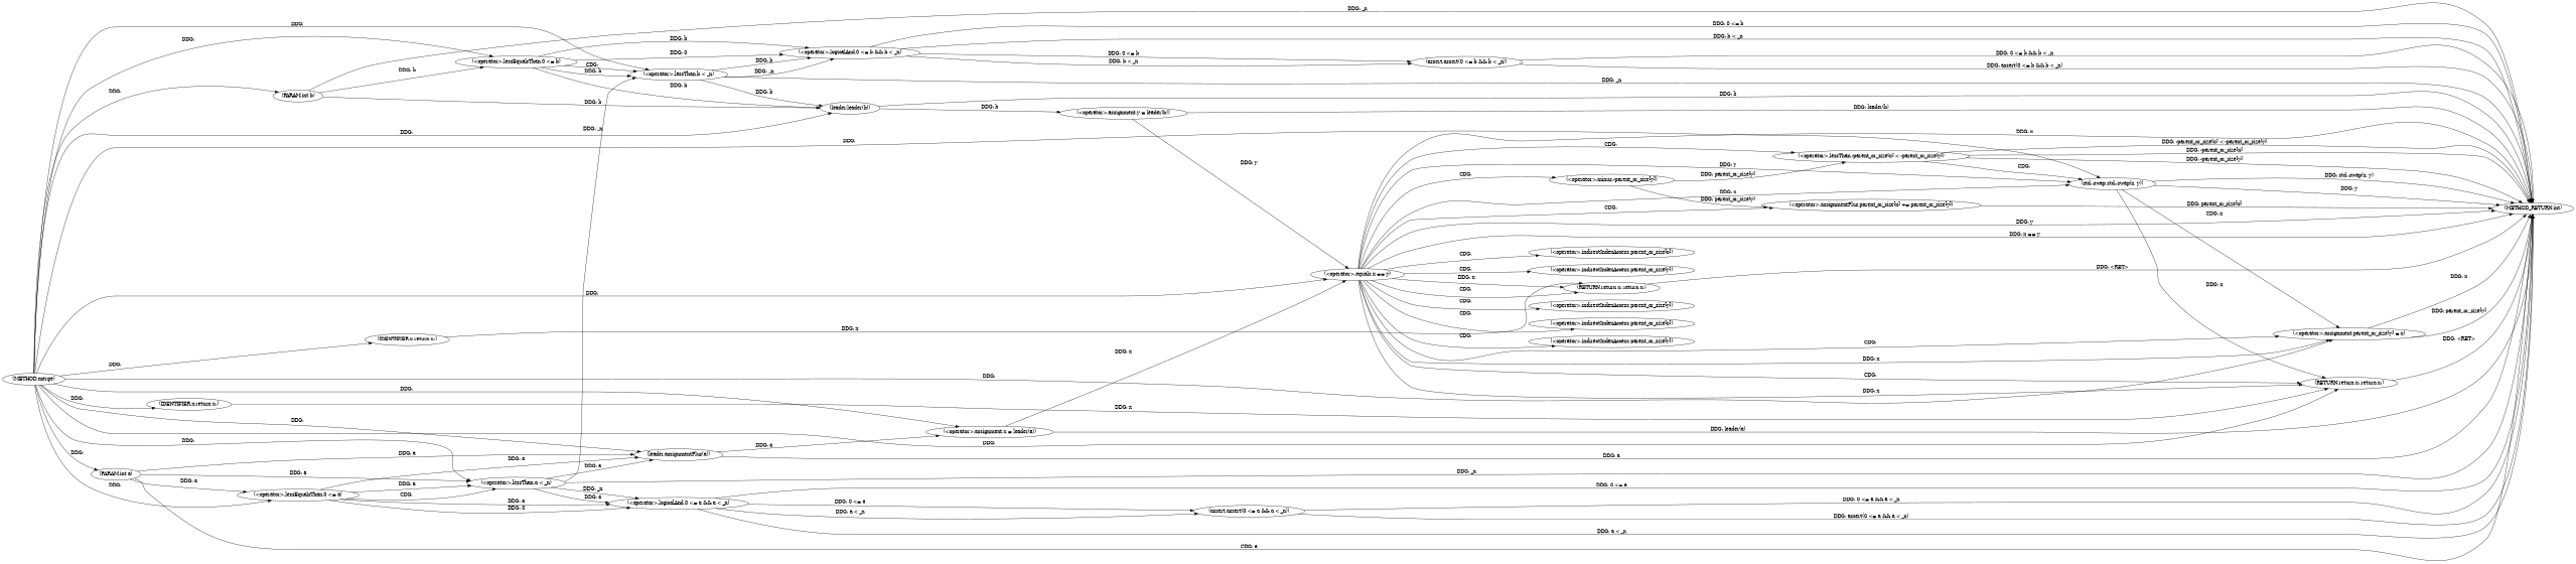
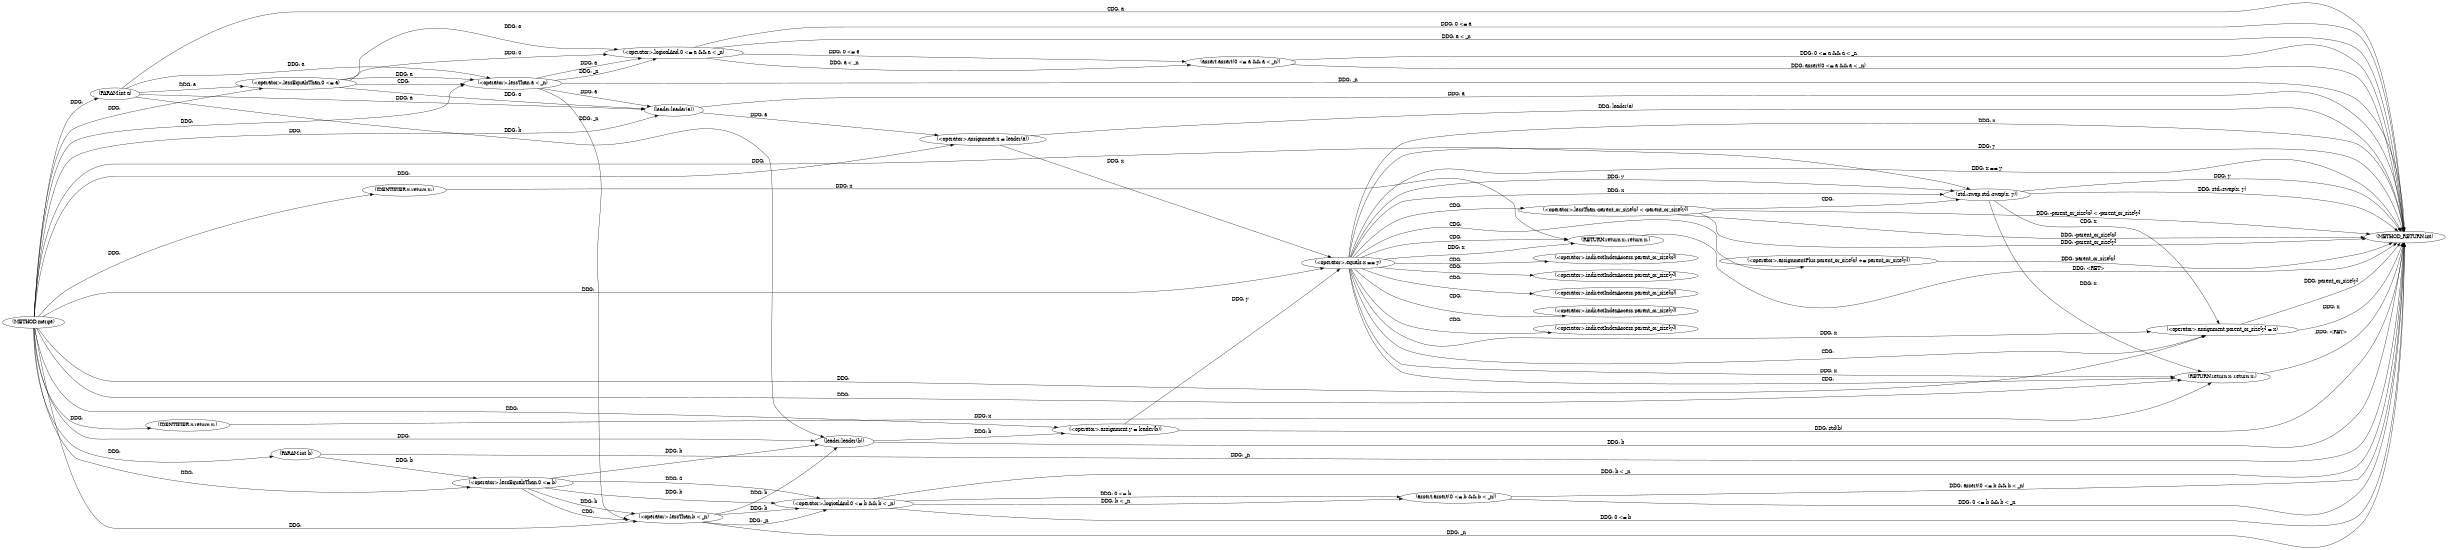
  digraph {
    rankdir=LR
    n1 [label="(METHOD,merge)"]
    n2 [label="(PARAM,int a)"]
    n3 [label="(PARAM,int b)"]
    n4 [label="(<operator>.assignment,x = leader(a))"]
    n5 [label="(<operator>.assignment,y = leader(b))"]
    n6 [label="(<operator>.assignment,parent_or_size[y] = x)"]
    n7 [label="(RETURN,return x;,return x;)"]
    n8 [label="(<operator>.equals,x == y)"]
    n9 [label="(std::swap,std::swap(x, y))"]
    n10 [label="(IDENTIFIER,x,return x;)"]
-   n11 [label="(leader,assignmentPlus(a))"]
+   n11 [label="(leader,leader(a))"]
    n12 [label="(leader,leader(b))"]
    n13 [label="(IDENTIFIER,x,return x;)"]
    n14 [label="(<operator>.lessEqualsThan,0 <= a)"]
    n15 [label="(<operator>.lessThan,a < _n)"]
    n16 [label="(<operator>.lessEqualsThan,0 <= b)"]
    n17 [label="(<operator>.lessThan,b < _n)"]
    n18 [label="(METHOD_RETURN,int)"]
    n19 [label="(<operator>.assignmentPlus,parent_or_size[x] += parent_or_size[y])"]
    n20 [label="(RETURN,return x;,return x;)"]
    n21 [label="(<operator>.lessThan,-parent_or_size[x] < -parent_or_size[y])"]
-   n22 [label="(<operator>.minus,-parent_or_size[y])"]
    n23 [label="(<operator>.indirectIndexAccess,parent_or_size[x])"]
    n24 [label="(<operator>.indirectIndexAccess,parent_or_size[y])"]
    n25 [label="(<operator>.indirectIndexAccess,parent_or_size[y])"]
    n26 [label="(<operator>.indirectIndexAccess,parent_or_size[x])"]
    n27 [label="(<operator>.indirectIndexAccess,parent_or_size[y])"]
    n28 [label="(<operator>.logicalAnd,0 <= a && a < _n)"]
    n29 [label="(<operator>.logicalAnd,0 <= b && b < _n)"]
    n30 [label="(assert,assert(0 <= a && a < _n))"]
    n31 [label="(assert,assert(0 <= b && b < _n))"]
    n1 -> n2 [label="DDG: "]
    n1 -> n3 [label="DDG: "]
    n1 -> n4 [label="DDG: "]
+   n1 -> n5 [label="DDG: "]
    n1 -> n6 [label="DDG: "]
    n1 -> n7 [label="DDG: "]
    n1 -> n8 [label="DDG: "]
    n1 -> n9 [label="DDG: "]
    n1 -> n10 [label="DDG: "]
    n1 -> n11 [label="DDG: "]
    n1 -> n12 [label="DDG: "]
    n1 -> n13 [label="DDG: "]
    n1 -> n14 [label="DDG: "]
    n1 -> n15 [label="DDG: "]
    n1 -> n16 [label="DDG: "]
    n1 -> n17 [label="DDG: "]
    n2 -> n11 [label="DDG: a"]
    n2 -> n14 [label="DDG: a"]
    n2 -> n15 [label="DDG: a"]
    n2 -> n18 [label="CDG: a"]
-   n3 -> n12 [label="DDG: b"]
+   n2 -> n12 [label="DDG: b"]
    n3 -> n16 [label="DDG: b"]
    n3 -> n18 [label="DDG: _n"]
    n4 -> n8 [label="DDG: x"]
    n4 -> n18 [label="DDG: leader(a)"]
    n5 -> n8 [label="DDG: y"]
-   n5 -> n18 [label="DDG: leader(b)"]
+   n5 -> n18 [label="DDG: std(b)"]
    n6 -> n18 [label="DDG: parent_or_size[y]"]
    n6 -> n18 [label="DDG: x"]
    n7 -> n18 [label="DDG: <RET>"]
    n8 -> n6 [label="DDG: x"]
    n8 -> n6 [label="CDG: "]
    n8 -> n7 [label="DDG: x"]
    n8 -> n7 [label="CDG: "]
    n8 -> n9 [label="DDG: x"]
    n8 -> n9 [label="DDG: y"]
    n8 -> n18 [label="DDG: x"]
    n8 -> n18 [label="DDG: y"]
    n8 -> n18 [label="DDG: x == y"]
    n8 -> n19 [label="CDG: "]
    n8 -> n20 [label="DDG: x"]
    n8 -> n20 [label="CDG: "]
    n8 -> n21 [label="CDG: "]
-   n8 -> n22 [label="CDG: "]
    n8 -> n23 [label="CDG: "]
    n8 -> n24 [label="CDG: "]
    n8 -> n25 [label="CDG: "]
    n8 -> n26 [label="CDG: "]
    n8 -> n27 [label="CDG: "]
    n9 -> n6 [label="CDG: x"]
    n9 -> n7 [label="DDG: x"]
    n9 -> n18 [label="DDG: y"]
    n9 -> n18 [label="DDG: std::swap(x, y)"]
    n10 -> n7 [label="DDG: x"]
    n11 -> n4 [label="DDG: a"]
    n11 -> n18 [label="DDG: a"]
    n12 -> n5 [label="DDG: b"]
    n12 -> n18 [label="DDG: b"]
    n13 -> n20 [label="DDG: x"]
    n14 -> n11 [label="DDG: a"]
    n14 -> n15 [label="DDG: a"]
    n14 -> n15 [label="CDG: "]
    n14 -> n28 [label="DDG: a"]
    n14 -> n28 [label="DDG: 0"]
    n15 -> n11 [label="DDG: a"]
    n15 -> n17 [label="DDG: _n"]
    n15 -> n18 [label="DDG: _n"]
    n15 -> n28 [label="DDG: _n"]
    n15 -> n28 [label="DDG: a"]
    n16 -> n12 [label="DDG: b"]
    n16 -> n17 [label="DDG: b"]
    n16 -> n17 [label="CDG: "]
    n16 -> n29 [label="DDG: b"]
    n16 -> n29 [label="DDG: 0"]
    n17 -> n12 [label="DDG: b"]
    n17 -> n18 [label="DDG: _n"]
    n17 -> n29 [label="DDG: _n"]
    n17 -> n29 [label="DDG: b"]
    n19 -> n18 [label="DDG: parent_or_size[x]"]
    n20 -> n18 [label="DDG: <RET>"]
    n21 -> n9 [label="CDG: "]
    n21 -> n18 [label="DDG: -parent_or_size[x]"]
    n21 -> n18 [label="DDG: -parent_or_size[y]"]
    n21 -> n18 [label="DDG: -parent_or_size[x] < -parent_or_size[y]"]
-   n22 -> n19 [label="DDG: parent_or_size[y]"]
-   n22 -> n21 [label="DDG: parent_or_size[y]"]
    n28 -> n18 [label="DDG: 0 <= a"]
    n28 -> n18 [label="DDG: a < _n"]
    n28 -> n30 [label="DDG: a < _n"]
    n28 -> n30 [label="DDG: 0 <= a"]
    n29 -> n18 [label="DDG: 0 <= b"]
    n29 -> n18 [label="DDG: b < _n"]
    n29 -> n31 [label="DDG: 0 <= b"]
    n29 -> n31 [label="DDG: b < _n"]
    n30 -> n18 [label="DDG: 0 <= a && a < _n"]
    n30 -> n18 [label="DDG: assert(0 <= a && a < _n)"]
    n31 -> n18 [label="DDG: 0 <= b && b < _n"]
    n31 -> n18 [label="DDG: assert(0 <= b && b < _n)"]
  }
